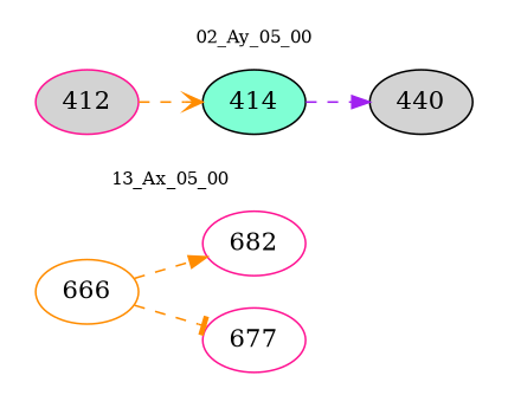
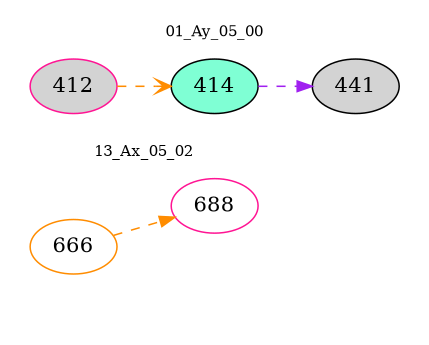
  digraph {
    rankdir=LR
    node [color=deeppink fillcolor=white style=filled]
    edge [arrowhead=normal color=darkorange style=dashed]
    n1 [color=darkorange label=666]
-   n2 [label=677]
-   n3 [label=682]
+   n3 [label=688]
    n4 [fillcolor=lightgrey label=412]
    n5 [color=black fillcolor=aquamarine label=414]
-   n6 [color=black fillcolor=lightgrey label=440]
+   n6 [color=black fillcolor=lightgrey label=441]
    subgraph cluster_1 {
      color=white
      fontsize=10
-     label="13_Ax_05_00"
+     label="13_Ax_05_02"
      n1
-     n2
      n3
    }
    subgraph cluster_2 {
      color=white
      fontsize=10
-     label="02_Ay_05_00"
+     label="01_Ay_05_00"
      n4
      n5
      n6
    }
-   n1 -> n2 [arrowhead=tee]
    n1 -> n3
    n4 -> n5 [arrowhead=vee]
    n5 -> n6 [color=purple]
  }
